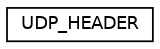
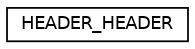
  digraph {
    rankdir=LR
-   n1 [color=black fillcolor=white fontname=Helvetica fontsize=10 height=0.2 label=UDP_HEADER shape=record style=filled width=0.4]
+   n1 [color=black fillcolor=white fontname=Helvetica fontsize=10 height=0.2 label=HEADER_HEADER shape=record style=filled width=0.4]
  }
